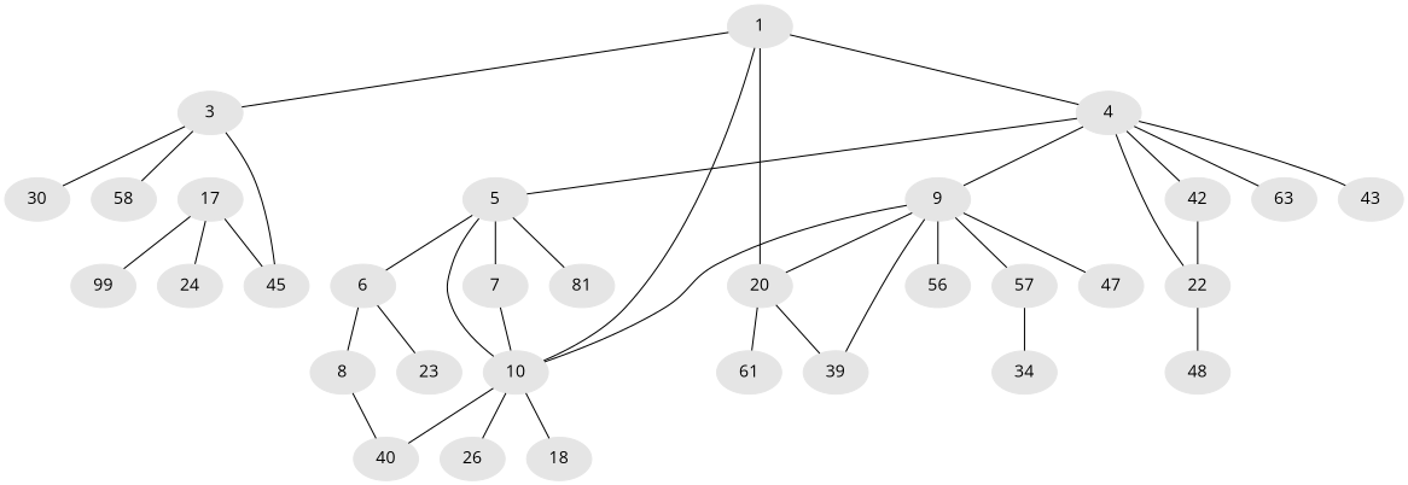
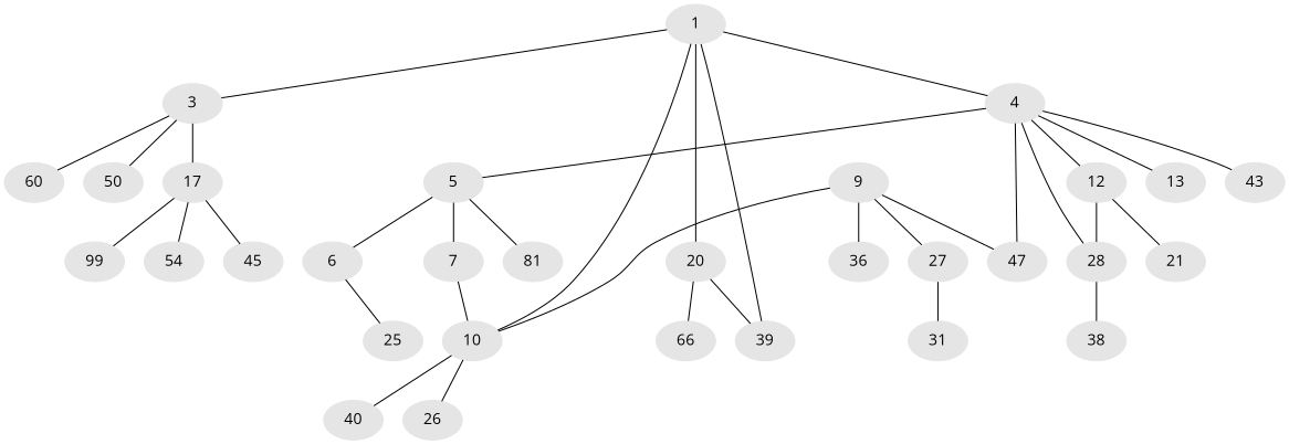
  graph {
    fontname="Open Sans"
    node [color=gray90 fontname="Open Sans" style=filled]
    edge [fontname="Open Sans"]
    1 [super="+2"]
    3 [super="+14+16"]
    4
    10 [super="+48+15+51+37"]
    20 [super="+22"]
    39
    17 [super="+58+63"]
-   30
-   50 [label=58]
+   30 [label=60]
+   50
    5 [super="+19+31"]
    9
-   12 [label=42]
-   13 [label=63]
-   28 [super="+59+49" label=22]
+   12
+   13
+   28 [super="+59+49"]
    43
    40 [super="+55"]
-   18
    26
-   66 [label=61]
-   24
+   66
+   24 [label=54]
    n21 [label=99]
    45
    6
    7 [super="+53"]
    n25 [label=81]
-   27 [super="+33" label=57]
-   36 [super="+44" label=56]
+   27 [super="+33"]
+   36 [super="+44"]
    n28 [label=47]
-   38 [label=48]
-   8
-   25 [label=23]
-   34
+   21
+   38
+   25
+   34 [label=31]
    1 -- 3
    1 -- 4
    1 -- 10
    1 -- 20
-   9 -- 39
-   3 -- 45
+   1 -- 39
+   3 -- 17
    3 -- 30
    3 -- 50
    4 -- 5
-   4 -- 9
+   4 -- n28
    4 -- 12
    4 -- 13
    4 -- 28
    4 -- 43
    10 -- 40
-   10 -- 18
    10 -- 26
    20 -- 39
    20 -- 66
    17 -- 24
    17 -- n21
    17 -- 45
-   5 -- 10
    5 -- 6
    5 -- 7
    5 -- n25
    9 -- 10
-   9 -- 20
    9 -- 27
    9 -- 36
    9 -- n28
    12 -- 28
+   12 -- 21
    28 -- 38
-   6 -- 8
    6 -- 25
    7 -- 10
    27 -- 34
-   8 -- 40
  }
